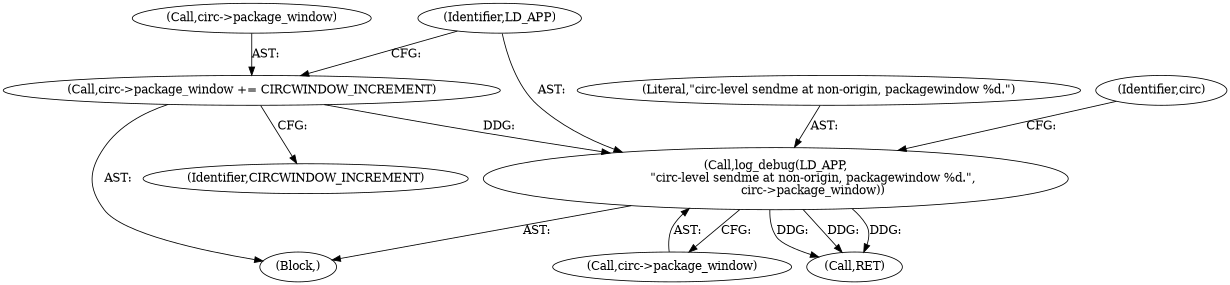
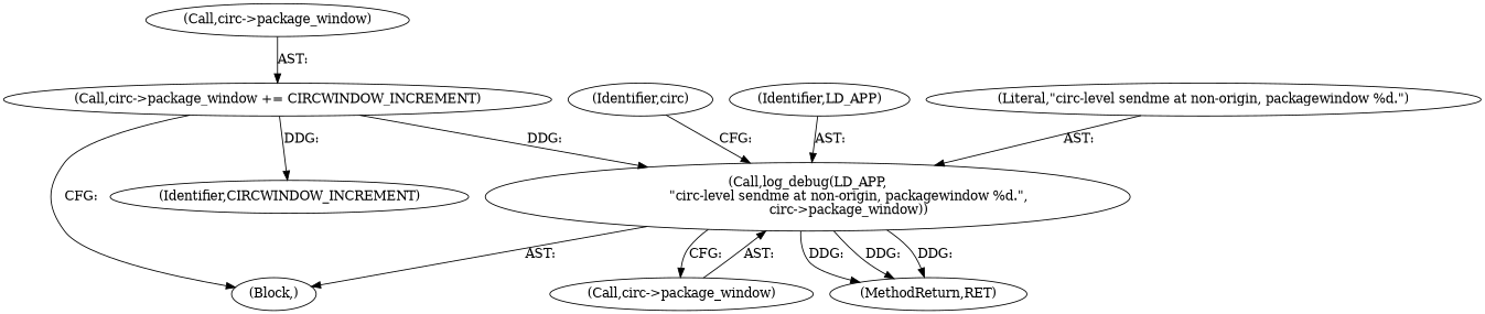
  digraph {
    n1 [label="(Call,log_debug(LD_APP,\n                    \"circ-level sendme at non-origin, packagewindow %d.\",\n                    circ->package_window))"]
    n2 [label="(Block,)"]
    n3 [label="(Call,circ->package_window)"]
-   n4 [label="(Call,RET)"]
+   n4 [label="(MethodReturn,RET)"]
    n5 [label="(Call,circ->package_window += CIRCWINDOW_INCREMENT)"]
    n6 [label="(Identifier,CIRCWINDOW_INCREMENT)"]
    n7 [label="(Call,circ->package_window)"]
    n8 [label="(Identifier,LD_APP)"]
    n9 [label="(Literal,\"circ-level sendme at non-origin, packagewindow %d.\")"]
    n10 [label="(Identifier,circ)"]
    n1 -> n2 [label="AST: "]
    n1 -> n3 [label="CFG: "]
    n1 -> n4 [label="DDG: "]
    n1 -> n4 [label="DDG: "]
    n1 -> n4 [label="DDG: "]
    n3 -> n1 [label="AST: "]
    n5 -> n1 [label="DDG: "]
-   n5 -> n2 [label="AST: "]
-   n5 -> n6 [label="CFG: "]
+   n5 -> n2 [label="CFG: "]
+   n5 -> n6 [label="DDG: "]
    n7 -> n5 [label="AST: "]
    n8 -> n1 [label="AST: "]
-   n8 -> n5 [label="CFG: "]
    n9 -> n1 [label="AST: "]
    n10 -> n1 [label="CFG: "]
  }
